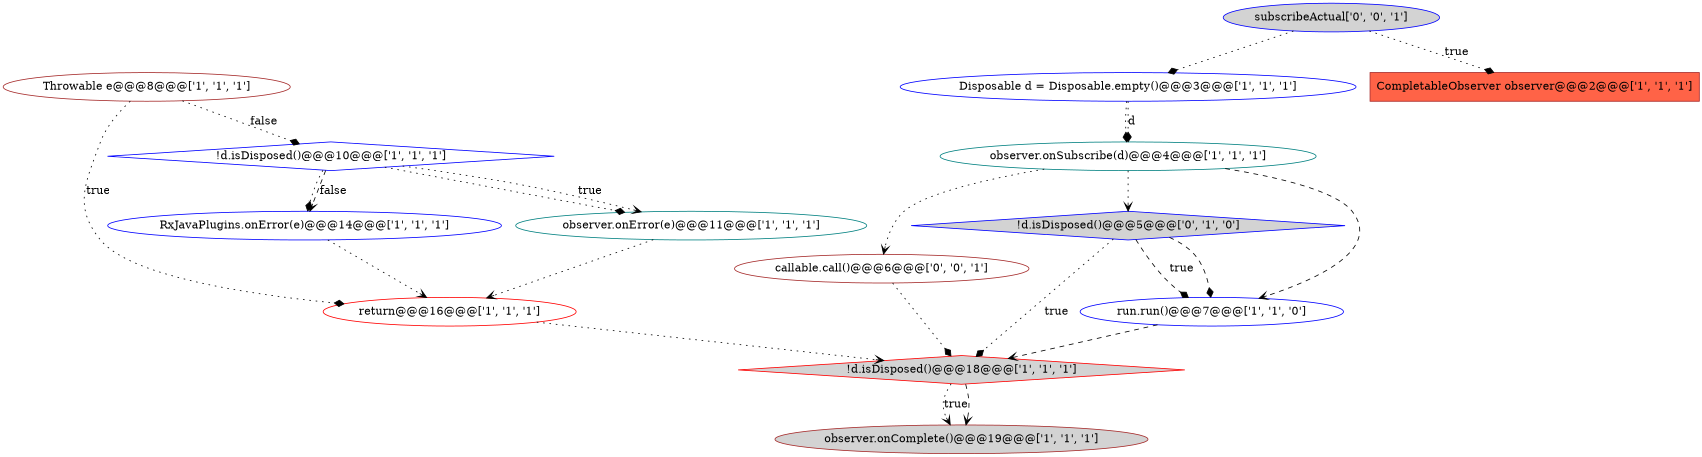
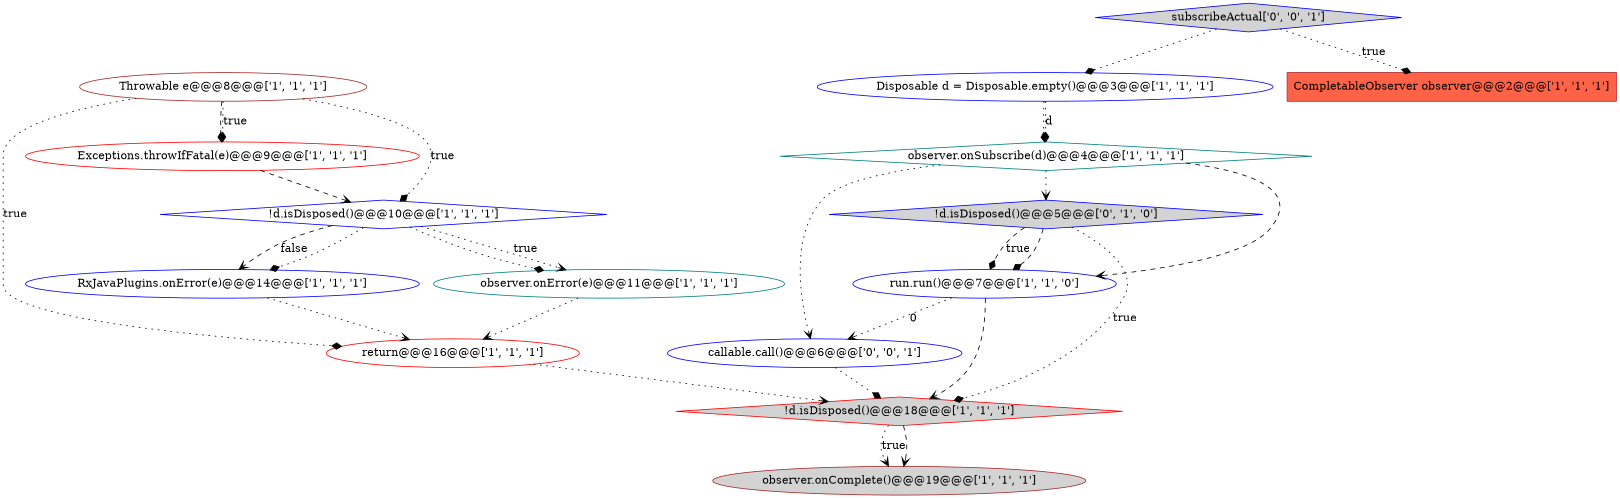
  digraph {
    node [color=blue fillcolor=white shape=ellipse style=filled]
    edge [arrowhead=diamond style=dotted]
    n1 [color=brown label="Throwable e@@@8@@@['1', '1', '1']"]
+   n2 [color=red label="Exceptions.throwIfFatal(e)@@@9@@@['1', '1', '1']"]
    n3 [color=red label="return@@@16@@@['1', '1', '1']"]
    n4 [label="!d.isDisposed()@@@10@@@['1', '1', '1']" shape=diamond]
    n5 [color=red fillcolor=lightgray label="!d.isDisposed()@@@18@@@['1', '1', '1']" shape=diamond]
    n6 [label="RxJavaPlugins.onError(e)@@@14@@@['1', '1', '1']"]
    n7 [color=teal label="observer.onError(e)@@@11@@@['1', '1', '1']"]
-   n8 [color=brown label="callable.call()@@@6@@@['0', '0', '1']"]
+   n8 [label="callable.call()@@@6@@@['0', '0', '1']"]
    n9 [color=brown fillcolor=lightgray label="observer.onComplete()@@@19@@@['1', '1', '1']"]
-   n10 [fillcolor=lightgray label="subscribeActual['0', '0', '1']"]
+   n10 [fillcolor=lightgray label="subscribeActual['0', '0', '1']" shape=diamond]
    n11 [label="Disposable d = Disposable.empty()@@@3@@@['1', '1', '1']"]
    n12 [color=brown fillcolor=tomato label="CompletableObserver observer@@@2@@@['1', '1', '1']" shape=box]
-   n13 [color=teal label="observer.onSubscribe(d)@@@4@@@['1', '1', '1']"]
+   n13 [color=teal label="observer.onSubscribe(d)@@@4@@@['1', '1', '1']" shape=diamond]
    n14 [fillcolor=lightgray label="!d.isDisposed()@@@5@@@['0', '1', '0']" shape=diamond]
    n15 [label="run.run()@@@7@@@['1', '1', '0']"]
+   n1 -> n2 [label=true]
+   n1 -> n2 [style=dashed]
    n1 -> n3 [label=true]
-   n1 -> n4 [label=false]
+   n1 -> n4 [label=true]
+   n2 -> n4 [arrowhead=vee style=dashed]
    n3 -> n5 [arrowhead=vee]
    n4 -> n6
    n4 -> n6 [arrowhead=vee label=false style=dashed]
    n4 -> n7
    n4 -> n7 [arrowhead=vee label=true]
    n5 -> n9 [arrowhead=vee label=true]
    n5 -> n9 [arrowhead=vee style=dashed]
    n6 -> n3 [arrowhead=vee]
    n7 -> n3 [arrowhead=vee]
    n8 -> n5
    n10 -> n11
    n10 -> n12 [label=true]
    n11 -> n13
    n11 -> n13 [label=d]
    n13 -> n8 [arrowhead=vee]
    n13 -> n14 [arrowhead=vee]
    n13 -> n15 [arrowhead=vee style=dashed]
    n14 -> n5 [label=true]
    n14 -> n15 [label=true style=dashed]
    n14 -> n15 [style=dashed]
    n15 -> n5 [arrowhead=vee style=dashed]
+   n15 -> n8 [arrowhead=vee label=0]
  }
